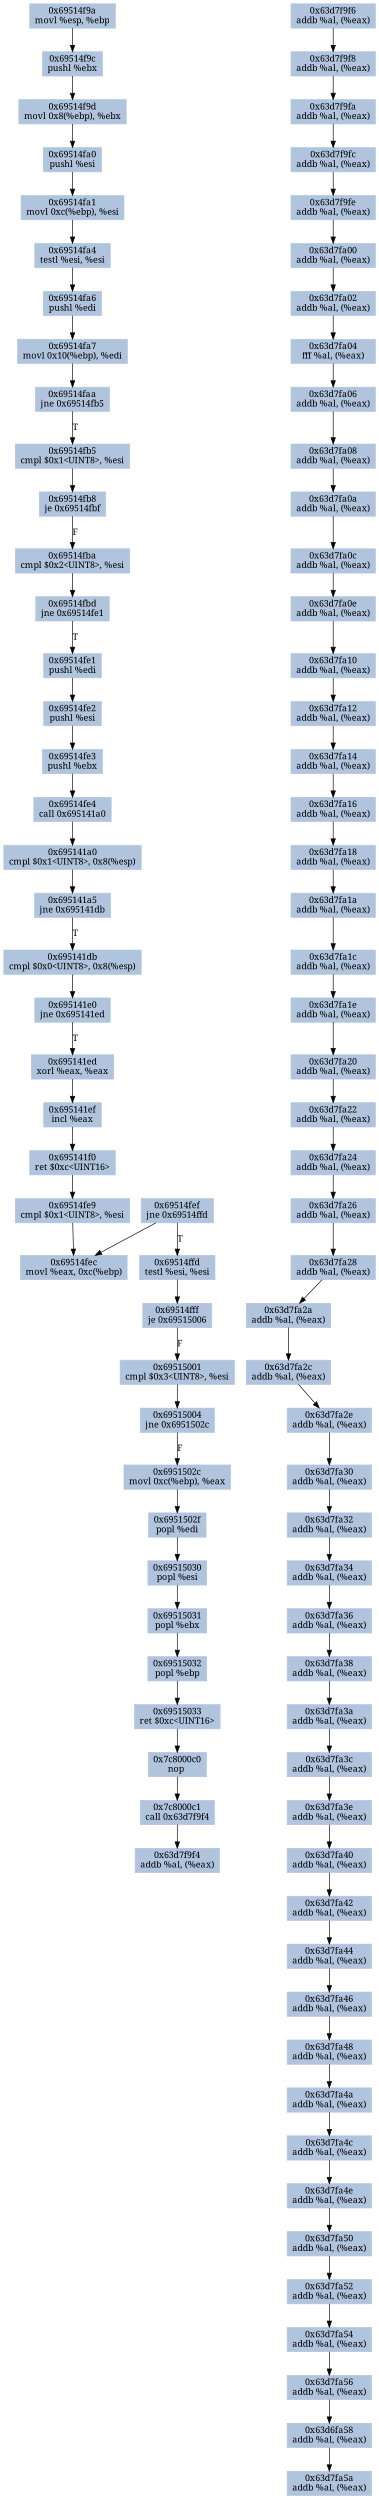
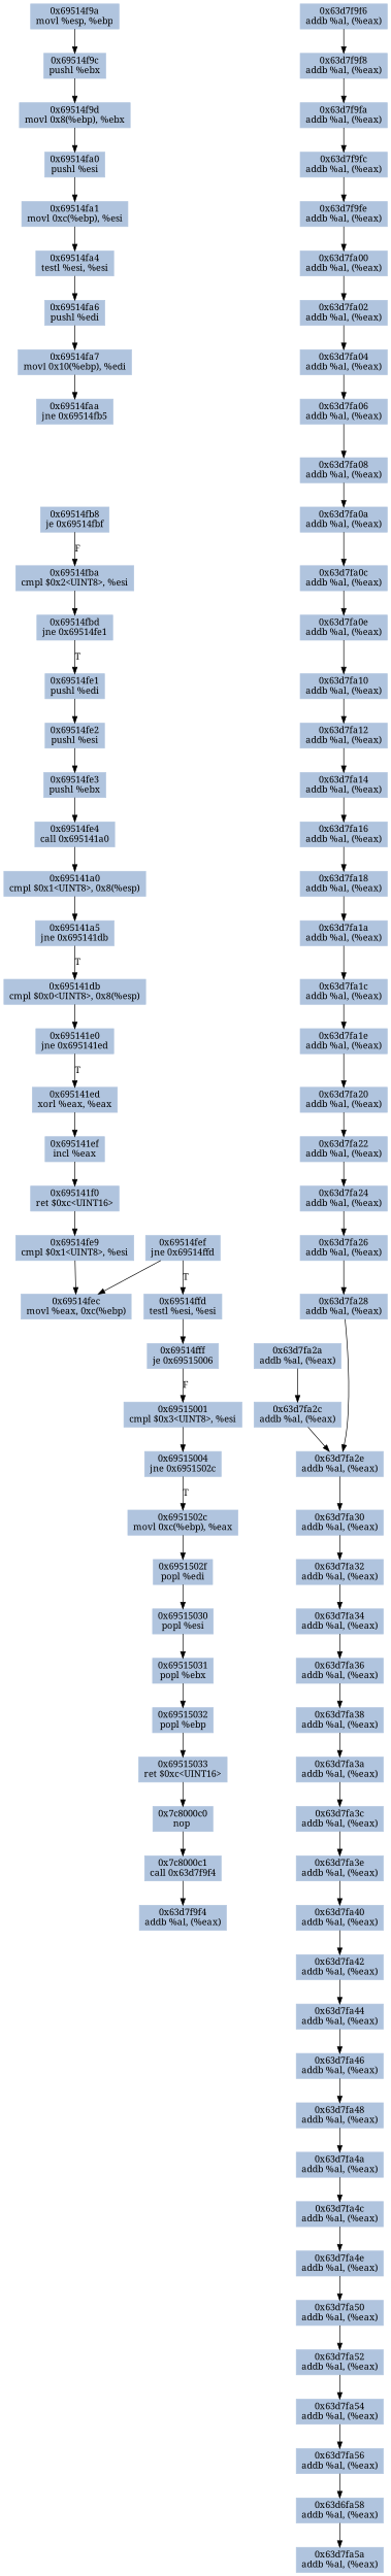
  digraph {
    fontname="Noto Serif"
    node [color=lightsteelblue fillcolor=lightsteelblue fontname="Noto Serif" shape=rectangle style=filled]
    edge [color="#000000" fontname="Noto Serif"]
    n1 [label="0x69514f9a\nmovl %esp, %ebp"]
    n2 [label="0x69514f9c\npushl %ebx"]
    n3 [label="0x69514f9d\nmovl 0x8(%ebp), %ebx"]
    n4 [label="0x69514fa0\npushl %esi"]
    n5 [label="0x69514fa1\nmovl 0xc(%ebp), %esi"]
    n6 [label="0x69514fa4\ntestl %esi, %esi"]
    n7 [label="0x69514fa6\npushl %edi"]
    n8 [label="0x69514fa7\nmovl 0x10(%ebp), %edi"]
    n9 [label="0x69514faa\njne 0x69514fb5"]
-   n10 [label="0x69514fb5\ncmpl $0x1<UINT8>, %esi"]
    n11 [label="0x69514fb8\nje 0x69514fbf"]
    n12 [label="0x69514fba\ncmpl $0x2<UINT8>, %esi"]
    n13 [label="0x69514fbd\njne 0x69514fe1"]
    n14 [label="0x69514fe1\npushl %edi"]
    n15 [label="0x69514fe2\npushl %esi"]
    n16 [label="0x69514fe3\npushl %ebx"]
    n17 [label="0x69514fe4\ncall 0x695141a0"]
    n18 [label="0x695141a0\ncmpl $0x1<UINT8>, 0x8(%esp)"]
    n19 [label="0x695141a5\njne 0x695141db"]
    n20 [label="0x695141db\ncmpl $0x0<UINT8>, 0x8(%esp)"]
    n21 [label="0x695141e0\njne 0x695141ed"]
    n22 [label="0x695141ed\nxorl %eax, %eax"]
    n23 [label="0x695141ef\nincl %eax"]
    n24 [label="0x695141f0\nret $0xc<UINT16>"]
    n25 [label="0x69514fe9\ncmpl $0x1<UINT8>, %esi"]
    n26 [label="0x69514fec\nmovl %eax, 0xc(%ebp)"]
    n27 [label="0x69514fef\njne 0x69514ffd"]
    n28 [label="0x69514ffd\ntestl %esi, %esi"]
    n29 [label="0x69514fff\nje 0x69515006"]
    n30 [label="0x69515001\ncmpl $0x3<UINT8>, %esi"]
    n31 [label="0x69515004\njne 0x6951502c"]
    n32 [label="0x6951502c\nmovl 0xc(%ebp), %eax"]
    n33 [label="0x6951502f\npopl %edi"]
    n34 [label="0x69515030\npopl %esi"]
    n35 [label="0x69515031\npopl %ebx"]
    n36 [label="0x69515032\npopl %ebp"]
    n37 [label="0x69515033\nret $0xc<UINT16>"]
    n38 [label="0x7c8000c0\nnop "]
    n39 [label="0x7c8000c1\ncall 0x63d7f9f4"]
    n40 [label="0x63d7f9f4\naddb %al, (%eax)"]
    n41 [label="0x63d7f9f6\naddb %al, (%eax)"]
    n42 [label="0x63d7f9f8\naddb %al, (%eax)"]
    n43 [label="0x63d7f9fa\naddb %al, (%eax)"]
    n44 [label="0x63d7f9fc\naddb %al, (%eax)"]
    n45 [label="0x63d7f9fe\naddb %al, (%eax)"]
    n46 [label="0x63d7fa00\naddb %al, (%eax)"]
    n47 [label="0x63d7fa02\naddb %al, (%eax)"]
-   n48 [label="0x63d7fa04\nfff %al, (%eax)"]
+   n48 [label="0x63d7fa04\naddb %al, (%eax)"]
    n49 [label="0x63d7fa06\naddb %al, (%eax)"]
    n50 [label="0x63d7fa08\naddb %al, (%eax)"]
    n51 [label="0x63d7fa0a\naddb %al, (%eax)"]
    n52 [label="0x63d7fa0c\naddb %al, (%eax)"]
    n53 [label="0x63d7fa0e\naddb %al, (%eax)"]
    n54 [label="0x63d7fa10\naddb %al, (%eax)"]
    n55 [label="0x63d7fa12\naddb %al, (%eax)"]
    n56 [label="0x63d7fa14\naddb %al, (%eax)"]
    n57 [label="0x63d7fa16\naddb %al, (%eax)"]
    n58 [label="0x63d7fa18\naddb %al, (%eax)"]
    n59 [label="0x63d7fa1a\naddb %al, (%eax)"]
    n60 [label="0x63d7fa1c\naddb %al, (%eax)"]
    n61 [label="0x63d7fa1e\naddb %al, (%eax)"]
    n62 [label="0x63d7fa20\naddb %al, (%eax)"]
    n63 [label="0x63d7fa22\naddb %al, (%eax)"]
    n64 [label="0x63d7fa24\naddb %al, (%eax)"]
    n65 [label="0x63d7fa26\naddb %al, (%eax)"]
    n66 [label="0x63d7fa28\naddb %al, (%eax)"]
    n67 [label="0x63d7fa2a\naddb %al, (%eax)"]
    n68 [label="0x63d7fa2c\naddb %al, (%eax)"]
    n69 [label="0x63d7fa2e\naddb %al, (%eax)"]
    n70 [label="0x63d7fa30\naddb %al, (%eax)"]
    n71 [label="0x63d7fa32\naddb %al, (%eax)"]
    n72 [label="0x63d7fa34\naddb %al, (%eax)"]
    n73 [label="0x63d7fa36\naddb %al, (%eax)"]
    n74 [label="0x63d7fa38\naddb %al, (%eax)"]
    n75 [label="0x63d7fa3a\naddb %al, (%eax)"]
    n76 [label="0x63d7fa3c\naddb %al, (%eax)"]
    n77 [label="0x63d7fa3e\naddb %al, (%eax)"]
    n78 [label="0x63d7fa40\naddb %al, (%eax)"]
    n79 [label="0x63d7fa42\naddb %al, (%eax)"]
    n80 [label="0x63d7fa44\naddb %al, (%eax)"]
    n81 [label="0x63d7fa46\naddb %al, (%eax)"]
    n82 [label="0x63d7fa48\naddb %al, (%eax)"]
    n83 [label="0x63d7fa4a\naddb %al, (%eax)"]
    n84 [label="0x63d7fa4c\naddb %al, (%eax)"]
    n85 [label="0x63d7fa4e\naddb %al, (%eax)"]
    n86 [label="0x63d7fa50\naddb %al, (%eax)"]
    n87 [label="0x63d7fa52\naddb %al, (%eax)"]
    n88 [label="0x63d7fa54\naddb %al, (%eax)"]
    n89 [label="0x63d7fa56\naddb %al, (%eax)"]
    n90 [label="0x63d6fa58\naddb %al, (%eax)"]
    n91 [label="0x63d7fa5a\naddb %al, (%eax)"]
    n1 -> n2
    n2 -> n3
    n3 -> n4
    n4 -> n5
    n5 -> n6
    n6 -> n7
    n7 -> n8
    n8 -> n9
-   n9 -> n10 [label=T]
-   n10 -> n11
    n11 -> n12 [label=F]
    n12 -> n13
    n13 -> n14 [label=T]
    n14 -> n15
    n15 -> n16
    n16 -> n17
    n17 -> n18
    n18 -> n19
    n19 -> n20 [label=T]
    n20 -> n21
    n21 -> n22 [label=T]
    n22 -> n23
    n23 -> n24
    n24 -> n25
    n25 -> n26
    n27 -> n26
    n27 -> n28 [label=T]
    n28 -> n29
    n29 -> n30 [label=F]
    n30 -> n31
-   n31 -> n32 [label=F]
+   n31 -> n32 [label=T]
    n32 -> n33
    n33 -> n34
    n34 -> n35
    n35 -> n36
    n36 -> n37
    n37 -> n38
    n38 -> n39
    n39 -> n40
    n41 -> n42
    n42 -> n43
    n43 -> n44
    n44 -> n45
    n45 -> n46
    n46 -> n47
    n47 -> n48
    n48 -> n49
    n49 -> n50
    n50 -> n51
    n51 -> n52
    n52 -> n53
    n53 -> n54
    n54 -> n55
    n55 -> n56
    n56 -> n57
    n57 -> n58
    n58 -> n59
    n59 -> n60
    n60 -> n61
    n61 -> n62
    n62 -> n63
    n63 -> n64
    n64 -> n65
    n65 -> n66
-   n66 -> n67
+   n66 -> n69
    n67 -> n68
    n68 -> n69
    n69 -> n70
    n70 -> n71
    n71 -> n72
    n72 -> n73
    n73 -> n74
    n74 -> n75
    n75 -> n76
    n76 -> n77
    n77 -> n78
    n78 -> n79
    n79 -> n80
    n80 -> n81
    n81 -> n82
    n82 -> n83
    n83 -> n84
    n84 -> n85
    n85 -> n86
    n86 -> n87
    n87 -> n88
    n88 -> n89
    n89 -> n90
    n90 -> n91
  }
